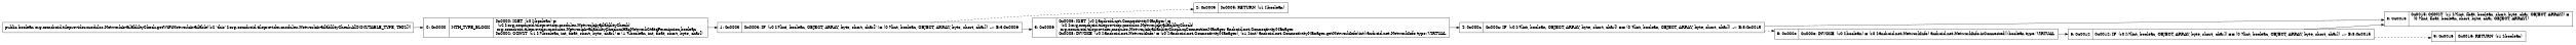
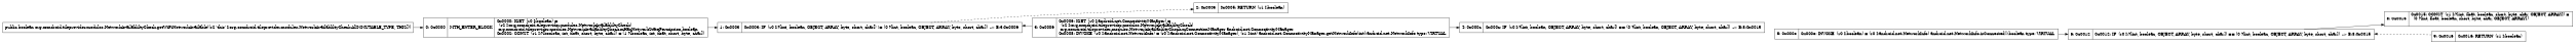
  digraph {
    rankdir=LR
    node [shape=record]
-   n1 [label="{0\:\ 0x0000|MTH_TYPE_BLOCK\l|0x0000: IGET  (r0 I:boolean) = \l  (r2 I:org.osmdroid.tileprovider.modules.NetworkAvailabliltyCheck)\l org.osmdroid.tileprovider.modules.NetworkAvailabliltyCheck.mHasNetworkStatePermission boolean \l0x0002: CONST  (r1 I:?[boolean, int, float, short, byte, char]) = (1 ?[boolean, int, float, short, byte, char]) \l}"]
+   n1 [label="{0\:\ 0x0000|MTH_ENTER_BLOCK\l|0x0000: IGET  (r0 I:boolean) = \l  (r2 I:org.osmdroid.tileprovider.modules.NetworkAvailabliltyCheck)\l org.osmdroid.tileprovider.modules.NetworkAvailabliltyCheck.mHasNetworkStatePermission boolean \l0x0002: CONST  (r1 I:?[boolean, int, float, short, byte, char]) = (1 ?[boolean, int, float, short, byte, char]) \l}"]
    n2 [label="{1\:\ 0x0003|0x0003: IF  (r0 I:?[int, boolean, OBJECT, ARRAY, byte, short, char]) != (0 ?[int, boolean, OBJECT, ARRAY, byte, short, char])  \-\> B:3:0x0006 \l}"]
    n3 [label="{2\:\ 0x0005|0x0005: RETURN  (r1 I:boolean) \l}"]
    n4 [label="{3\:\ 0x0006|0x0006: IGET  (r0 I:android.net.ConnectivityManager) = \l  (r2 I:org.osmdroid.tileprovider.modules.NetworkAvailabliltyCheck)\l org.osmdroid.tileprovider.modules.NetworkAvailabliltyCheck.mConnectionManager android.net.ConnectivityManager \l0x0008: INVOKE  (r0 I:android.net.NetworkInfo) = (r0 I:android.net.ConnectivityManager), (r1 I:int) android.net.ConnectivityManager.getNetworkInfo(int):android.net.NetworkInfo type: VIRTUAL \l}"]
    n5 [label="{4\:\ 0x000c|0x000c: IF  (r0 I:?[int, boolean, OBJECT, ARRAY, byte, short, char]) == (0 ?[int, boolean, OBJECT, ARRAY, byte, short, char])  \-\> B:8:0x0015 \l}"]
    n6 [label="{5\:\ 0x000e|0x000e: INVOKE  (r0 I:boolean) = (r0 I:android.net.NetworkInfo) android.net.NetworkInfo.isConnected():boolean type: VIRTUAL \l}"]
    n7 [label="{8\:\ 0x0015|0x0015: CONST  (r1 I:?[int, float, boolean, short, byte, char, OBJECT, ARRAY]) = \l  (0 ?[int, float, boolean, short, byte, char, OBJECT, ARRAY])\l \l}"]
    n8 [label="{6\:\ 0x0012|0x0012: IF  (r0 I:?[int, boolean, OBJECT, ARRAY, byte, short, char]) == (0 ?[int, boolean, OBJECT, ARRAY, byte, short, char])  \-\> B:8:0x0015 \l}"]
    n9 [label="{9\:\ 0x0016|0x0016: RETURN  (r1 I:boolean) \l}"]
    n10 [label="{public boolean org.osmdroid.tileprovider.modules.NetworkAvailabliltyCheck.getWiFiNetworkAvailable((r2 'this' I:org.osmdroid.tileprovider.modules.NetworkAvailabliltyCheck A[IMMUTABLE_TYPE, THIS])) }"]
    n1 -> n2
    n2 -> n3 [style=dashed]
-   n2 -> n4
+   n4 -> n2
    n4 -> n5
-   n5 -> n6 [style=dashed]
-   n5 -> n7
    n6 -> n8
    n8 -> n7
-   n8 -> n9 [style=dashed]
+   n9 -> n8 [style=dashed]
    n10 -> n1
  }
